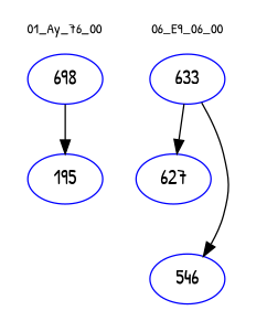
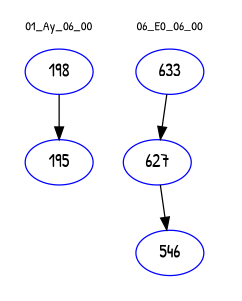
  digraph {
    fontname="Patrick Hand"
    node [color=blue fontname="Patrick Hand"]
    edge [color=black fontname="Patrick Hand"]
-   n1 [label=698]
+   n1 [label=198]
    n2 [label=195]
    n3 [label=633]
    n4 [label=627]
    n5 [label=546]
    subgraph cluster_1 {
      color=white
      fontsize=10
-     label="01_Ay_76_00"
+     label="01_Ay_06_00"
      n1
      n2
    }
    subgraph cluster_2 {
      color=white
      fontsize=10
-     label="06_E9_06_00"
+     label="06_E0_06_00"
      n3
      n4
      n5
    }
    n1 -> n2
    n3 -> n4
-   n3 -> n5
+   n4 -> n5
  }
